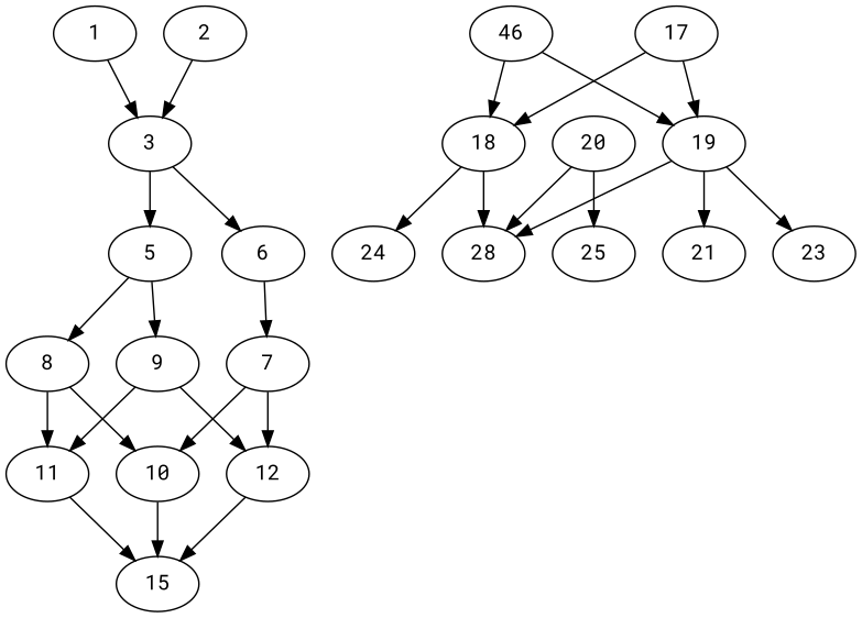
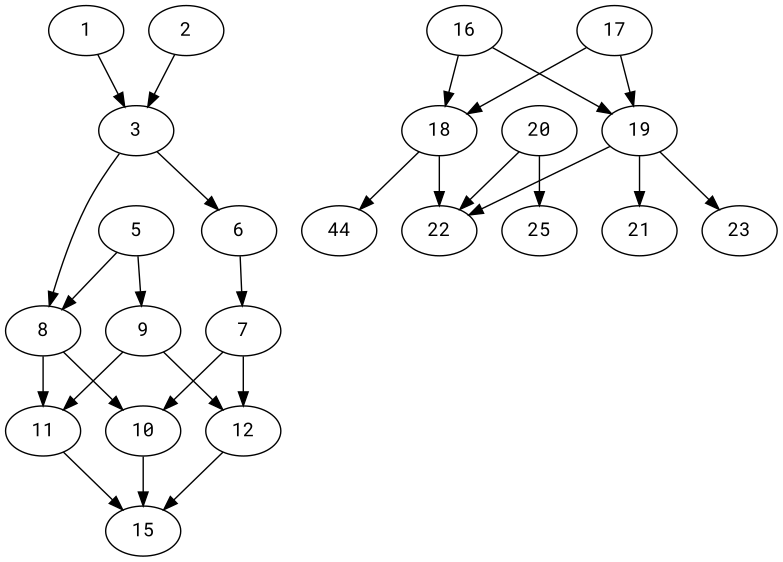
  digraph {
    fontname="Roboto Mono"
    node [alpha=0.19 fontname="Roboto Mono"]
    edge [fontname="Roboto Mono"]
    1 [expect_size=43824128]
    3 [alpha=0.15 expect_size=15494144]
    5 [alpha=0.06 expect_size=26118144]
    6 [alpha=0.11 expect_size=38170624]
    8 [alpha=0.17 expect_size=19560448]
    9 [alpha=0.02 expect_size=25897984]
    7 [alpha=0.16 expect_size=30438400]
    2 [alpha=0.09 expect_size=26635264]
    10 [alpha=0.07 expect_size=48337920]
    12 [alpha=0.17 expect_size=37612544]
    11 [alpha=0.16 expect_size=40267776]
    15 [alpha=0.07 expect_size=25799680]
-   16 [alpha=0.02 expect_size=38802432 label=46]
+   16 [alpha=0.02 expect_size=38802432]
    18 [alpha=0.08 expect_size=9414656]
    19 [expect_size=49182720]
    17 [alpha=0.04 expect_size=17767424]
-   22 [expect_size=13758464 label=28]
-   24 [alpha=0.02 expect_size=12184576]
+   22 [expect_size=13758464]
+   24 [alpha=0.02 expect_size=12184576 label=44]
    21 [alpha=0.01 expect_size=24198144]
    23 [alpha=0.01 expect_size=7079936]
    20 [alpha=0.12 expect_size=7005184]
    25 [alpha=0.12 expect_size=28928000]
    1 -> 3
-   3 -> 5
+   3 -> 8
    3 -> 6
    5 -> 8
    5 -> 9
    6 -> 7
    8 -> 10
    8 -> 11
    9 -> 12
    9 -> 11
    7 -> 10
    7 -> 12
    2 -> 3
    10 -> 15
    12 -> 15
    11 -> 15
    16 -> 18
    16 -> 19
    18 -> 22
    18 -> 24
    19 -> 22
    19 -> 21
    19 -> 23
    17 -> 18
    17 -> 19
    20 -> 22
    20 -> 25
  }
